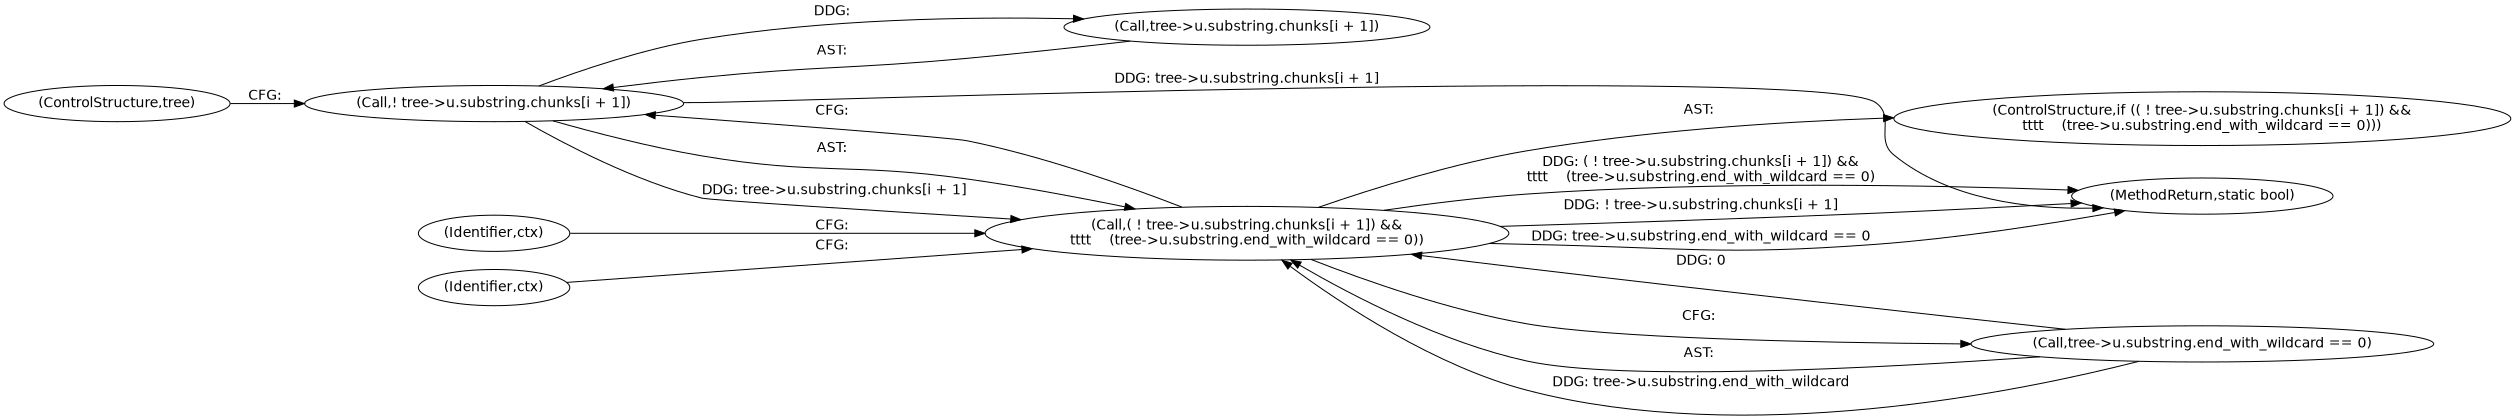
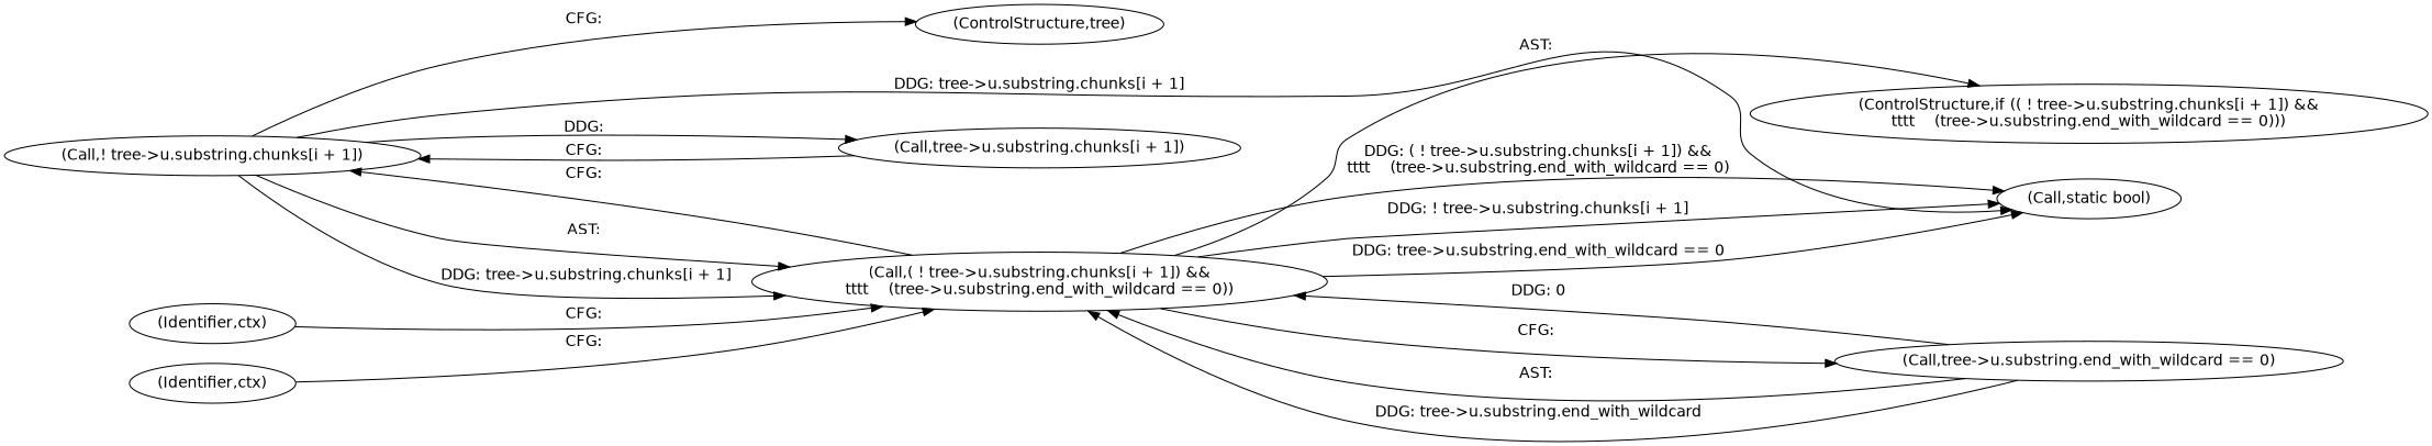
  digraph {
    fontname="DejaVu Sans"
    rankdir=LR
    node [fontname="DejaVu Sans"]
    edge [fontname="DejaVu Sans"]
    n1 [label="(Call,! tree->u.substring.chunks[i + 1])"]
    n2 [label="(Call,( ! tree->u.substring.chunks[i + 1]) &&\n\t\t\t\t    (tree->u.substring.end_with_wildcard == 0))"]
-   n3 [label="(MethodReturn,static bool)"]
+   n3 [label="(Call,static bool)"]
    n4 [label="(Call,tree->u.substring.chunks[i + 1])"]
    n5 [label="(Call,tree->u.substring.end_with_wildcard == 0)"]
    n6 [label="(ControlStructure,if (( ! tree->u.substring.chunks[i + 1]) &&\n\t\t\t\t    (tree->u.substring.end_with_wildcard == 0)))"]
    n7 [label="(Identifier,ctx)"]
    n8 [label="(ControlStructure,tree)"]
    n9 [label="(Identifier,ctx)"]
    n1 -> n2 [label="AST: "]
    n1 -> n2 [label="DDG: tree->u.substring.chunks[i + 1]"]
    n1 -> n3 [label="DDG: tree->u.substring.chunks[i + 1]"]
    n1 -> n4 [label="DDG: "]
    n2 -> n1 [label="CFG: "]
    n2 -> n3 [label="DDG: ( ! tree->u.substring.chunks[i + 1]) &&\n\t\t\t\t    (tree->u.substring.end_with_wildcard == 0)"]
    n2 -> n3 [label="DDG: ! tree->u.substring.chunks[i + 1]"]
    n2 -> n3 [label="DDG: tree->u.substring.end_with_wildcard == 0"]
    n2 -> n5 [label="CFG: "]
    n2 -> n6 [label="AST: "]
-   n4 -> n1 [label="AST: "]
+   n4 -> n1 [label="CFG: "]
    n5 -> n2 [label="AST: "]
    n5 -> n2 [label="DDG: tree->u.substring.end_with_wildcard"]
    n5 -> n2 [label="DDG: 0"]
    n7 -> n2 [label="CFG: "]
-   n8 -> n1 [label="CFG: "]
+   n1 -> n8 [label="CFG: "]
    n9 -> n2 [label="CFG: "]
  }
